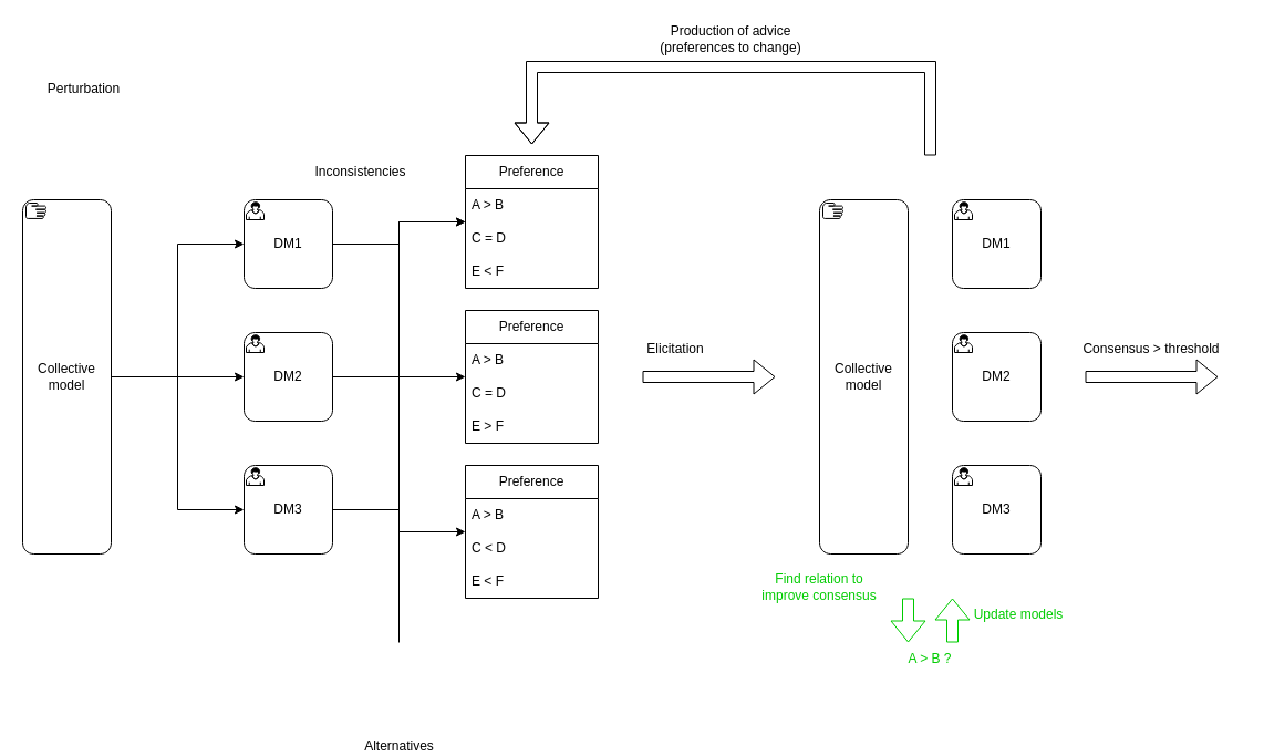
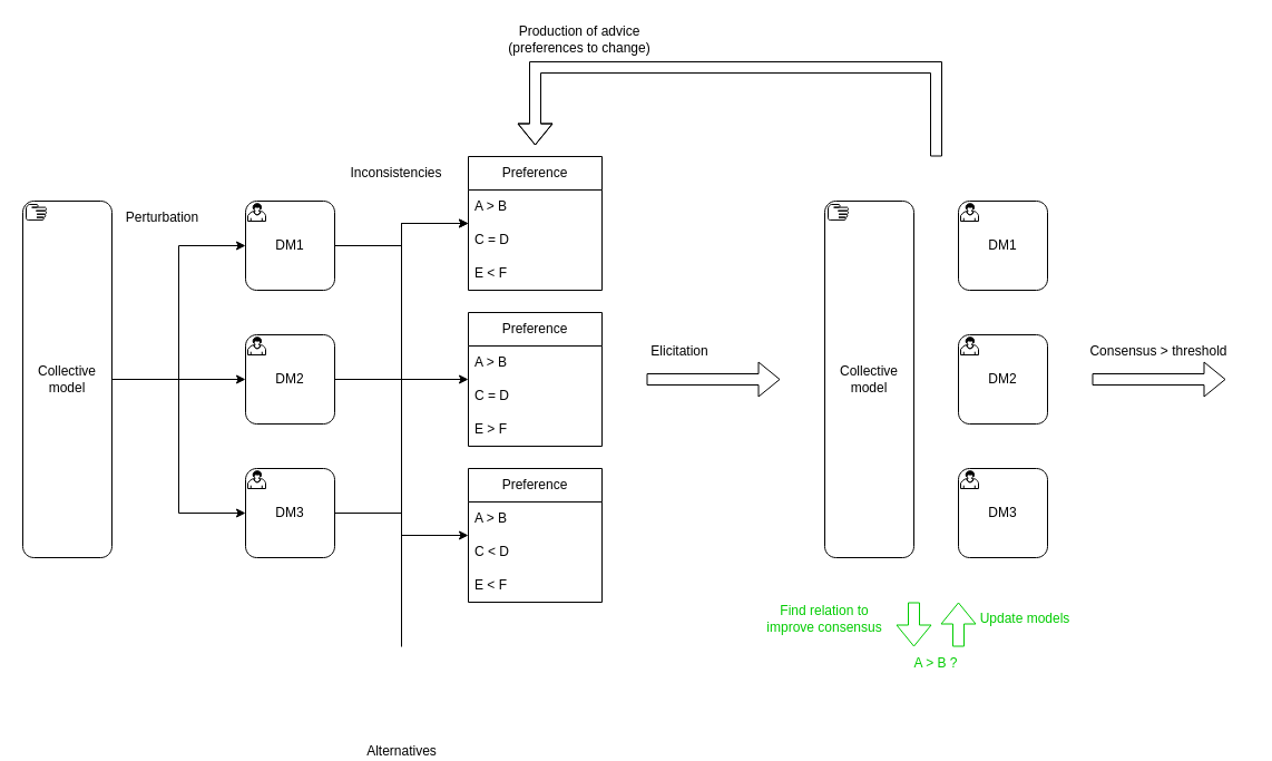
  <mxCell id="0" />
  <mxCell id="1" parent="0" />
  <mxCell id="2" value="Alternatives" style="shape=image;html=1;verticalAlign=top;verticalLabelPosition=bottom;labelBackgroundColor=#ffffff;imageAspect=0;aspect=fixed;image=https://cdn2.iconfinder.com/data/icons/font-awesome/1792/table-128.png" parent="1" vertex="1"><mxGeometry x="320" y="580" width="80" height="80" as="geometry" /></mxCell>
  <mxCell id="3" value="Preference" style="swimlane;fontStyle=0;childLayout=stackLayout;horizontal=1;startSize=30;horizontalStack=0;resizeParent=1;resizeParentMax=0;resizeLast=0;collapsible=1;marginBottom=0;whiteSpace=wrap;html=1;" parent="1" vertex="1"><mxGeometry x="420" y="140" width="120" height="120" as="geometry" /></mxCell>
  <mxCell id="4" value="A &amp;gt; B" style="text;strokeColor=none;fillColor=none;align=left;verticalAlign=middle;spacingLeft=4;spacingRight=4;overflow=hidden;points=[[0,0.5],[1,0.5]];portConstraint=eastwest;rotatable=0;whiteSpace=wrap;html=1;" parent="3" vertex="1"><mxGeometry y="30" width="120" height="30" as="geometry" /></mxCell>
  <mxCell id="5" value="C = D" style="text;strokeColor=none;fillColor=none;align=left;verticalAlign=middle;spacingLeft=4;spacingRight=4;overflow=hidden;points=[[0,0.5],[1,0.5]];portConstraint=eastwest;rotatable=0;whiteSpace=wrap;html=1;" parent="3" vertex="1"><mxGeometry y="60" width="120" height="30" as="geometry" /></mxCell>
  <mxCell id="6" value="E &amp;lt; F" style="text;strokeColor=none;fillColor=none;align=left;verticalAlign=middle;spacingLeft=4;spacingRight=4;overflow=hidden;points=[[0,0.5],[1,0.5]];portConstraint=eastwest;rotatable=0;whiteSpace=wrap;html=1;" parent="3" vertex="1"><mxGeometry y="90" width="120" height="30" as="geometry" /></mxCell>
  <mxCell id="7" value="Preference" style="swimlane;fontStyle=0;childLayout=stackLayout;horizontal=1;startSize=30;horizontalStack=0;resizeParent=1;resizeParentMax=0;resizeLast=0;collapsible=1;marginBottom=0;whiteSpace=wrap;html=1;" parent="1" vertex="1"><mxGeometry x="420" y="280" width="120" height="120" as="geometry" /></mxCell>
  <mxCell id="8" value="A &amp;gt; B" style="text;strokeColor=none;fillColor=none;align=left;verticalAlign=middle;spacingLeft=4;spacingRight=4;overflow=hidden;points=[[0,0.5],[1,0.5]];portConstraint=eastwest;rotatable=0;whiteSpace=wrap;html=1;" parent="7" vertex="1"><mxGeometry y="30" width="120" height="30" as="geometry" /></mxCell>
  <mxCell id="9" value="C = D" style="text;strokeColor=none;fillColor=none;align=left;verticalAlign=middle;spacingLeft=4;spacingRight=4;overflow=hidden;points=[[0,0.5],[1,0.5]];portConstraint=eastwest;rotatable=0;whiteSpace=wrap;html=1;" parent="7" vertex="1"><mxGeometry y="60" width="120" height="30" as="geometry" /></mxCell>
  <mxCell id="10" value="E &amp;gt; F" style="text;strokeColor=none;fillColor=none;align=left;verticalAlign=middle;spacingLeft=4;spacingRight=4;overflow=hidden;points=[[0,0.5],[1,0.5]];portConstraint=eastwest;rotatable=0;whiteSpace=wrap;html=1;" parent="7" vertex="1"><mxGeometry y="90" width="120" height="30" as="geometry" /></mxCell>
  <mxCell id="11" value="Preference" style="swimlane;fontStyle=0;childLayout=stackLayout;horizontal=1;startSize=30;horizontalStack=0;resizeParent=1;resizeParentMax=0;resizeLast=0;collapsible=1;marginBottom=0;whiteSpace=wrap;html=1;" parent="1" vertex="1"><mxGeometry x="420" y="420" width="120" height="120" as="geometry" /></mxCell>
  <mxCell id="12" value="A &amp;gt; B" style="text;strokeColor=none;fillColor=none;align=left;verticalAlign=middle;spacingLeft=4;spacingRight=4;overflow=hidden;points=[[0,0.5],[1,0.5]];portConstraint=eastwest;rotatable=0;whiteSpace=wrap;html=1;" parent="11" vertex="1"><mxGeometry y="30" width="120" height="30" as="geometry" /></mxCell>
  <mxCell id="13" value="C &amp;lt; D" style="text;strokeColor=none;fillColor=none;align=left;verticalAlign=middle;spacingLeft=4;spacingRight=4;overflow=hidden;points=[[0,0.5],[1,0.5]];portConstraint=eastwest;rotatable=0;whiteSpace=wrap;html=1;" parent="11" vertex="1"><mxGeometry y="60" width="120" height="30" as="geometry" /></mxCell>
  <mxCell id="14" value="E &amp;lt; F" style="text;strokeColor=none;fillColor=none;align=left;verticalAlign=middle;spacingLeft=4;spacingRight=4;overflow=hidden;points=[[0,0.5],[1,0.5]];portConstraint=eastwest;rotatable=0;whiteSpace=wrap;html=1;" parent="11" vertex="1"><mxGeometry y="90" width="120" height="30" as="geometry" /></mxCell>
  <mxCell id="15" value="" style="shape=flexArrow;endArrow=classic;html=1;rounded=0;" parent="1" edge="1"><mxGeometry width="50" height="50" relative="1" as="geometry"><mxPoint x="580" y="340" as="sourcePoint" /><mxPoint x="700" y="340" as="targetPoint" /></mxGeometry></mxCell>
  <mxCell id="16" value="Elicitation" style="text;html=1;align=center;verticalAlign=middle;whiteSpace=wrap;rounded=0;" parent="1" vertex="1"><mxGeometry x="580" y="300" width="60" height="30" as="geometry" /></mxCell>
  <mxCell id="17" value="&lt;div&gt;Collective model&lt;/div&gt;" style="points=[[0.25,0,0],[0.5,0,0],[0.75,0,0],[1,0.25,0],[1,0.5,0],[1,0.75,0],[0.75,1,0],[0.5,1,0],[0.25,1,0],[0,0.75,0],[0,0.5,0],[0,0.25,0]];shape=mxgraph.bpmn.task;whiteSpace=wrap;rectStyle=rounded;size=10;html=1;container=1;expand=0;collapsible=0;taskMarker=manual;" parent="1" vertex="1"><mxGeometry width="80" height="320" as="geometry" x="20" y="180" /></mxCell>
  <mxCell id="18" value="DM1" style="points=[[0.25,0,0],[0.5,0,0],[0.75,0,0],[1,0.25,0],[1,0.5,0],[1,0.75,0],[0.75,1,0],[0.5,1,0],[0.25,1,0],[0,0.75,0],[0,0.5,0],[0,0.25,0]];shape=mxgraph.bpmn.task;whiteSpace=wrap;rectStyle=rounded;size=10;html=1;container=1;expand=0;collapsible=0;taskMarker=user;" parent="1" vertex="1"><mxGeometry x="220" width="80" height="80" as="geometry" y="180" /></mxCell>
  <mxCell id="19" value="DM2" style="points=[[0.25,0,0],[0.5,0,0],[0.75,0,0],[1,0.25,0],[1,0.5,0],[1,0.75,0],[0.75,1,0],[0.5,1,0],[0.25,1,0],[0,0.75,0],[0,0.5,0],[0,0.25,0]];shape=mxgraph.bpmn.task;whiteSpace=wrap;rectStyle=rounded;size=10;html=1;container=1;expand=0;collapsible=0;taskMarker=user;" parent="1" vertex="1"><mxGeometry x="220" y="300" width="80" height="80" as="geometry" /></mxCell>
  <mxCell id="20" value="&lt;div&gt;DM3&lt;/div&gt;" style="points=[[0.25,0,0],[0.5,0,0],[0.75,0,0],[1,0.25,0],[1,0.5,0],[1,0.75,0],[0.75,1,0],[0.5,1,0],[0.25,1,0],[0,0.75,0],[0,0.5,0],[0,0.25,0]];shape=mxgraph.bpmn.task;whiteSpace=wrap;rectStyle=rounded;size=10;html=1;container=1;expand=0;collapsible=0;taskMarker=user;" parent="1" vertex="1"><mxGeometry x="220" y="420" width="80" height="80" as="geometry" /></mxCell>
  <mxCell id="21" value="" style="endArrow=classic;html=1;rounded=0;edgeStyle=elbowEdgeStyle;" parent="1" source="17" target="18" edge="1"><mxGeometry width="50" height="50" relative="1" as="geometry"><mxPoint x="360" y="320" as="sourcePoint" /><mxPoint x="410" y="270" as="targetPoint" /></mxGeometry></mxCell>
  <mxCell id="22" value="" style="endArrow=classic;html=1;rounded=0;edgeStyle=elbowEdgeStyle;" parent="1" source="17" target="19" edge="1"><mxGeometry width="50" height="50" relative="1" as="geometry"><mxPoint x="110" y="326" as="sourcePoint" /><mxPoint x="230" y="254" as="targetPoint" /></mxGeometry></mxCell>
  <mxCell id="23" value="" style="endArrow=classic;html=1;rounded=0;edgeStyle=elbowEdgeStyle;" parent="1" source="17" target="20" edge="1"><mxGeometry width="50" height="50" relative="1" as="geometry"><mxPoint x="110" y="350" as="sourcePoint" /><mxPoint x="230" y="350" as="targetPoint" /></mxGeometry></mxCell>
- <mxCell id="24" value="&lt;div&gt;Perturbation&lt;/div&gt;" style="text;html=1;align=center;verticalAlign=middle;resizable=0;points=[];autosize=1;strokeColor=none;fillColor=none;" parent="1" vertex="1"><mxGeometry x="30" y="65" width="90" height="30" as="geometry" /></mxCell>
+ <mxCell id="24" value="&lt;div&gt;Perturbation&lt;/div&gt;" style="text;html=1;align=center;verticalAlign=middle;resizable=0;points=[];autosize=1;strokeColor=none;fillColor=none;" parent="1" vertex="1"><mxGeometry x="100" width="90" height="30" as="geometry" y="180" /></mxCell>
  <mxCell id="25" value="" style="endArrow=classic;html=1;rounded=0;edgeStyle=elbowEdgeStyle;" parent="1" source="18" target="3" edge="1"><mxGeometry width="50" height="50" relative="1" as="geometry"><mxPoint x="110" y="350" as="sourcePoint" /><mxPoint x="230" y="230" as="targetPoint" /></mxGeometry></mxCell>
  <mxCell id="26" value="" style="endArrow=classic;html=1;rounded=0;edgeStyle=elbowEdgeStyle;" parent="1" source="19" target="7" edge="1"><mxGeometry width="50" height="50" relative="1" as="geometry"><mxPoint x="310" y="230" as="sourcePoint" /><mxPoint x="430" y="210" as="targetPoint" /></mxGeometry></mxCell>
  <mxCell id="27" value="" style="endArrow=classic;html=1;rounded=0;edgeStyle=elbowEdgeStyle;" parent="1" source="20" target="11" edge="1"><mxGeometry width="50" height="50" relative="1" as="geometry"><mxPoint x="310" y="350" as="sourcePoint" /><mxPoint x="430" y="350" as="targetPoint" /></mxGeometry></mxCell>
  <mxCell id="28" value="" style="endArrow=classic;html=1;rounded=0;edgeStyle=orthogonalEdgeStyle;jumpStyle=none;" parent="1" source="2" target="3" edge="1"><mxGeometry width="50" height="50" relative="1" as="geometry"><mxPoint x="259" y="530" as="sourcePoint" /><mxPoint x="379" y="550" as="targetPoint" /><Array as="points"><mxPoint x="360" y="200" /></Array></mxGeometry></mxCell>
- <mxCell id="29" value="Inconsistencies" style="text;html=1;align=center;verticalAlign=middle;resizable=0;points=[];autosize=1;strokeColor=none;fillColor=none;" parent="1" vertex="1"><mxGeometry x="269.5" y="140" width="110" height="30" as="geometry" /></mxCell>
+ <mxCell id="29" value="Inconsistencies" style="text;html=1;align=center;verticalAlign=middle;resizable=0;points=[];autosize=1;strokeColor=none;fillColor=none;" parent="1" vertex="1"><mxGeometry x="299.5" y="140" width="110" height="30" as="geometry" /></mxCell>
  <mxCell id="30" value="DM1" style="points=[[0.25,0,0],[0.5,0,0],[0.75,0,0],[1,0.25,0],[1,0.5,0],[1,0.75,0],[0.75,1,0],[0.5,1,0],[0.25,1,0],[0,0.75,0],[0,0.5,0],[0,0.25,0]];shape=mxgraph.bpmn.task;whiteSpace=wrap;rectStyle=rounded;size=10;html=1;container=1;expand=0;collapsible=0;taskMarker=user;" parent="1" vertex="1"><mxGeometry x="860" width="80" height="80" as="geometry" y="180" /></mxCell>
  <mxCell id="31" value="DM2" style="points=[[0.25,0,0],[0.5,0,0],[0.75,0,0],[1,0.25,0],[1,0.5,0],[1,0.75,0],[0.75,1,0],[0.5,1,0],[0.25,1,0],[0,0.75,0],[0,0.5,0],[0,0.25,0]];shape=mxgraph.bpmn.task;whiteSpace=wrap;rectStyle=rounded;size=10;html=1;container=1;expand=0;collapsible=0;taskMarker=user;" parent="1" vertex="1"><mxGeometry x="860" y="300" width="80" height="80" as="geometry" /></mxCell>
  <mxCell id="32" value="&lt;div&gt;DM3&lt;/div&gt;" style="points=[[0.25,0,0],[0.5,0,0],[0.75,0,0],[1,0.25,0],[1,0.5,0],[1,0.75,0],[0.75,1,0],[0.5,1,0],[0.25,1,0],[0,0.75,0],[0,0.5,0],[0,0.25,0]];shape=mxgraph.bpmn.task;whiteSpace=wrap;rectStyle=rounded;size=10;html=1;container=1;expand=0;collapsible=0;taskMarker=user;" parent="1" vertex="1"><mxGeometry x="860" y="420" width="80" height="80" as="geometry" /></mxCell>
  <mxCell id="33" value="&lt;div&gt;Collective model&lt;/div&gt;" style="points=[[0.25,0,0],[0.5,0,0],[0.75,0,0],[1,0.25,0],[1,0.5,0],[1,0.75,0],[0.75,1,0],[0.5,1,0],[0.25,1,0],[0,0.75,0],[0,0.5,0],[0,0.25,0]];shape=mxgraph.bpmn.task;whiteSpace=wrap;rectStyle=rounded;size=10;html=1;container=1;expand=0;collapsible=0;taskMarker=manual;" parent="1" vertex="1"><mxGeometry x="740" width="80" height="320" as="geometry" y="180" /></mxCell>
  <mxCell id="34" value="" style="shape=flexArrow;endArrow=classic;html=1;rounded=0;strokeColor=#00CC00;fontColor=#00CC00;" parent="1" edge="1"><mxGeometry width="50" height="50" relative="1" as="geometry"><mxPoint x="820" y="540" as="sourcePoint" /><mxPoint x="820" y="580" as="targetPoint" /></mxGeometry></mxCell>
  <mxCell id="35" value="A &amp;gt; B ?" style="text;html=1;align=center;verticalAlign=middle;whiteSpace=wrap;rounded=0;strokeColor=none;fontColor=#00CC00;" parent="1" vertex="1"><mxGeometry x="810" y="580" width="60" height="30" as="geometry" /></mxCell>
  <mxCell id="36" value="" style="shape=flexArrow;endArrow=classic;html=1;rounded=0;strokeColor=#00CC00;fontColor=#00CC00;" parent="1" edge="1"><mxGeometry width="50" height="50" relative="1" as="geometry"><mxPoint x="860" y="580" as="sourcePoint" /><mxPoint x="860" y="540" as="targetPoint" /></mxGeometry></mxCell>
  <mxCell id="37" value="Update models" style="text;html=1;align=center;verticalAlign=middle;whiteSpace=wrap;rounded=0;strokeColor=none;fontColor=#00CC00;" parent="1" vertex="1"><mxGeometry x="860" y="540" width="120" height="30" as="geometry" /></mxCell>
- <mxCell id="38" value="Find relation to improve consensus" style="text;html=1;align=center;verticalAlign=middle;whiteSpace=wrap;rounded=0;strokeColor=none;fontColor=#00CC00;" parent="1" vertex="1"><mxGeometry x="680" y="515" width="120" height="30" as="geometry" /></mxCell>
+ <mxCell id="38" value="Find relation to improve consensus" style="text;html=1;align=center;verticalAlign=middle;whiteSpace=wrap;rounded=0;strokeColor=none;fontColor=#00CC00;" parent="1" vertex="1"><mxGeometry x="680" y="540" width="120" height="30" as="geometry" /></mxCell>
  <mxCell id="39" value="" style="shape=flexArrow;endArrow=classic;html=1;rounded=0;" parent="1" edge="1"><mxGeometry width="50" height="50" relative="1" as="geometry"><mxPoint x="980" y="340" as="sourcePoint" /><mxPoint x="1100" y="340" as="targetPoint" /></mxGeometry></mxCell>
  <mxCell id="40" value="Consensus &amp;gt; threshold" style="text;html=1;align=center;verticalAlign=middle;whiteSpace=wrap;rounded=0;" parent="1" vertex="1"><mxGeometry x="960" y="300" width="160" height="30" as="geometry" /></mxCell>
  <mxCell id="41" value="" style="shape=flexArrow;endArrow=classic;html=1;rounded=0;edgeStyle=orthogonalEdgeStyle;" parent="1" edge="1"><mxGeometry width="50" height="50" relative="1" as="geometry"><mxPoint x="840" y="140" as="sourcePoint" /><mxPoint x="480" y="130" as="targetPoint" /><Array as="points"><mxPoint x="840" y="60" /><mxPoint x="480" y="60" /></Array></mxGeometry></mxCell>
- <mxCell id="42" value="Production of advice (preferences to change)" style="text;html=1;align=center;verticalAlign=middle;whiteSpace=wrap;rounded=0;" parent="1" vertex="1"><mxGeometry x="580" y="20" width="160" height="30" as="geometry" /></mxCell>
+ <mxCell id="42" value="Production of advice (preferences to change)" style="text;html=1;align=center;verticalAlign=middle;whiteSpace=wrap;rounded=0;" parent="1" vertex="1"><mxGeometry x="440" y="20" width="160" height="30" as="geometry" /></mxCell>
